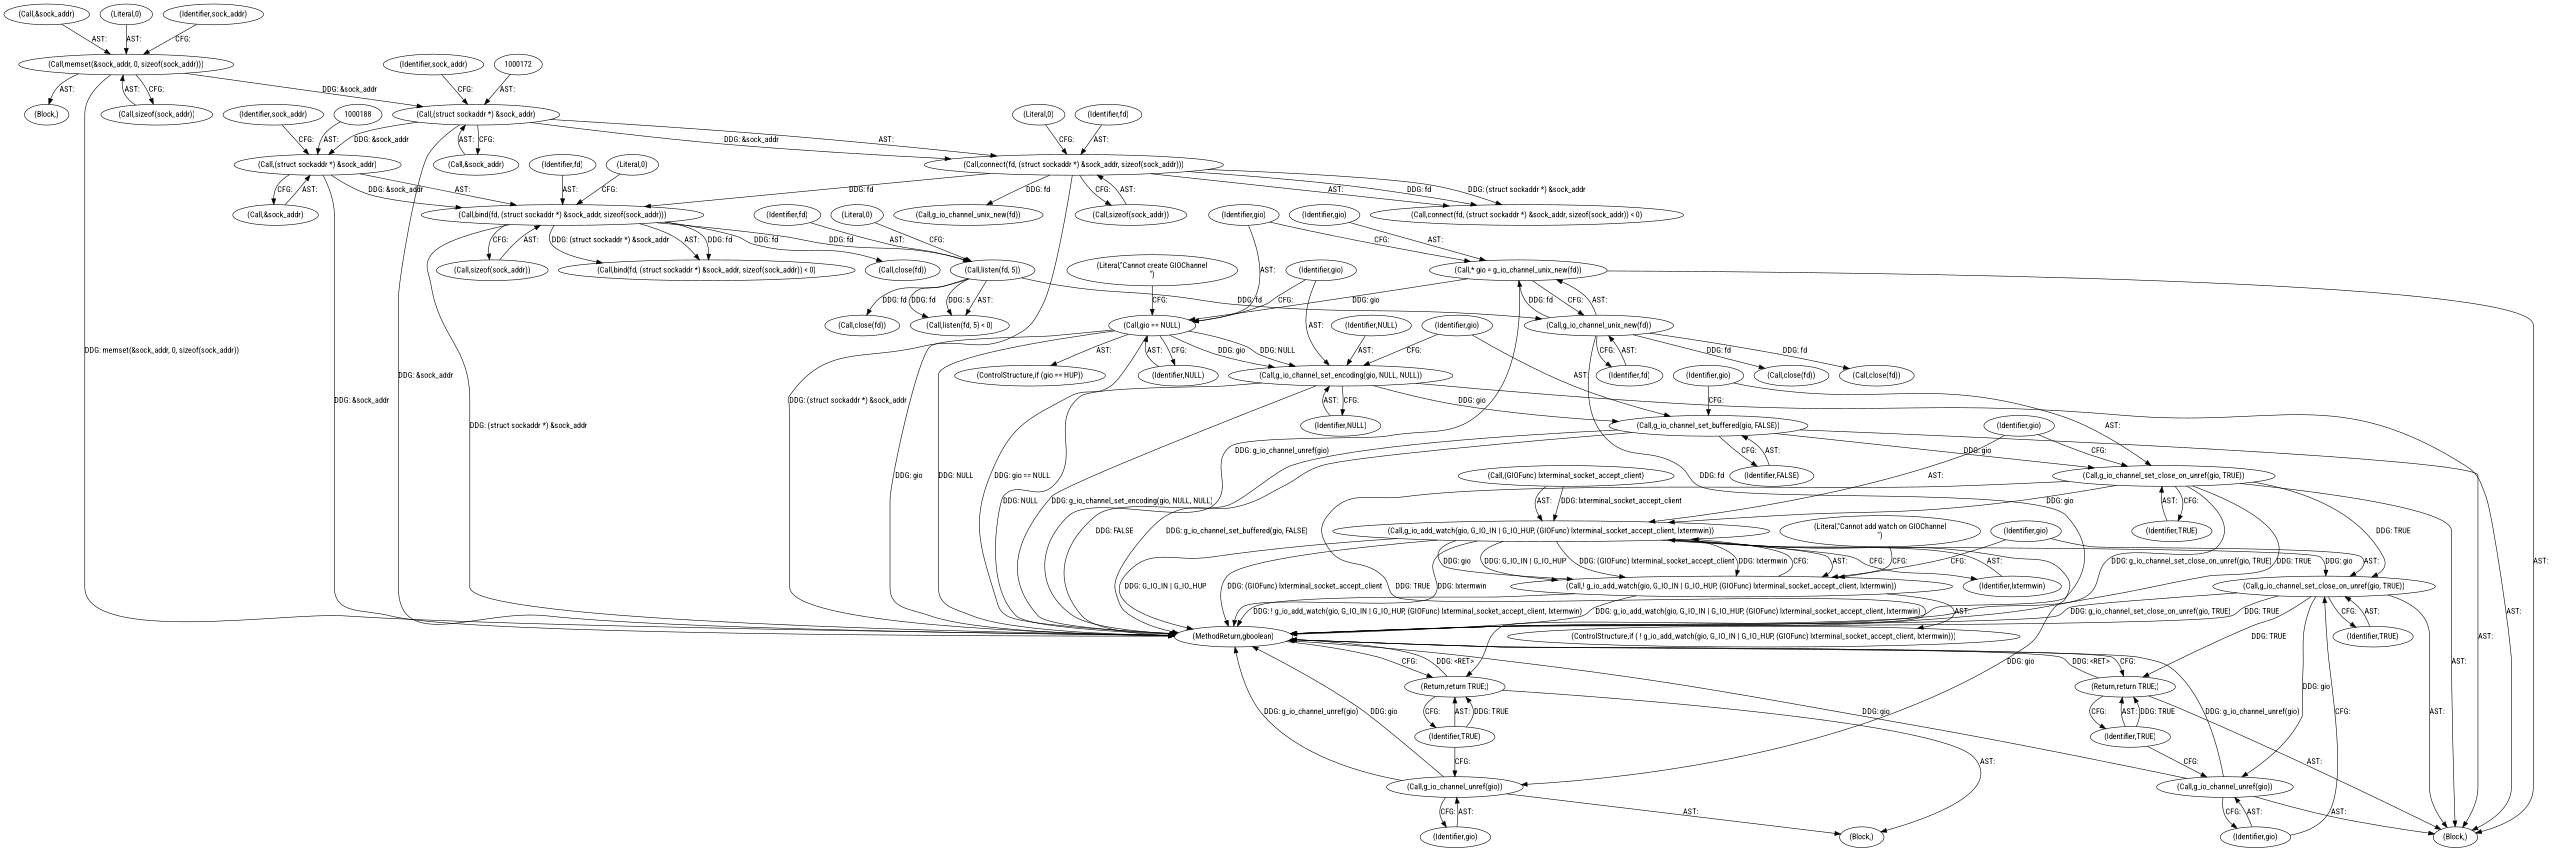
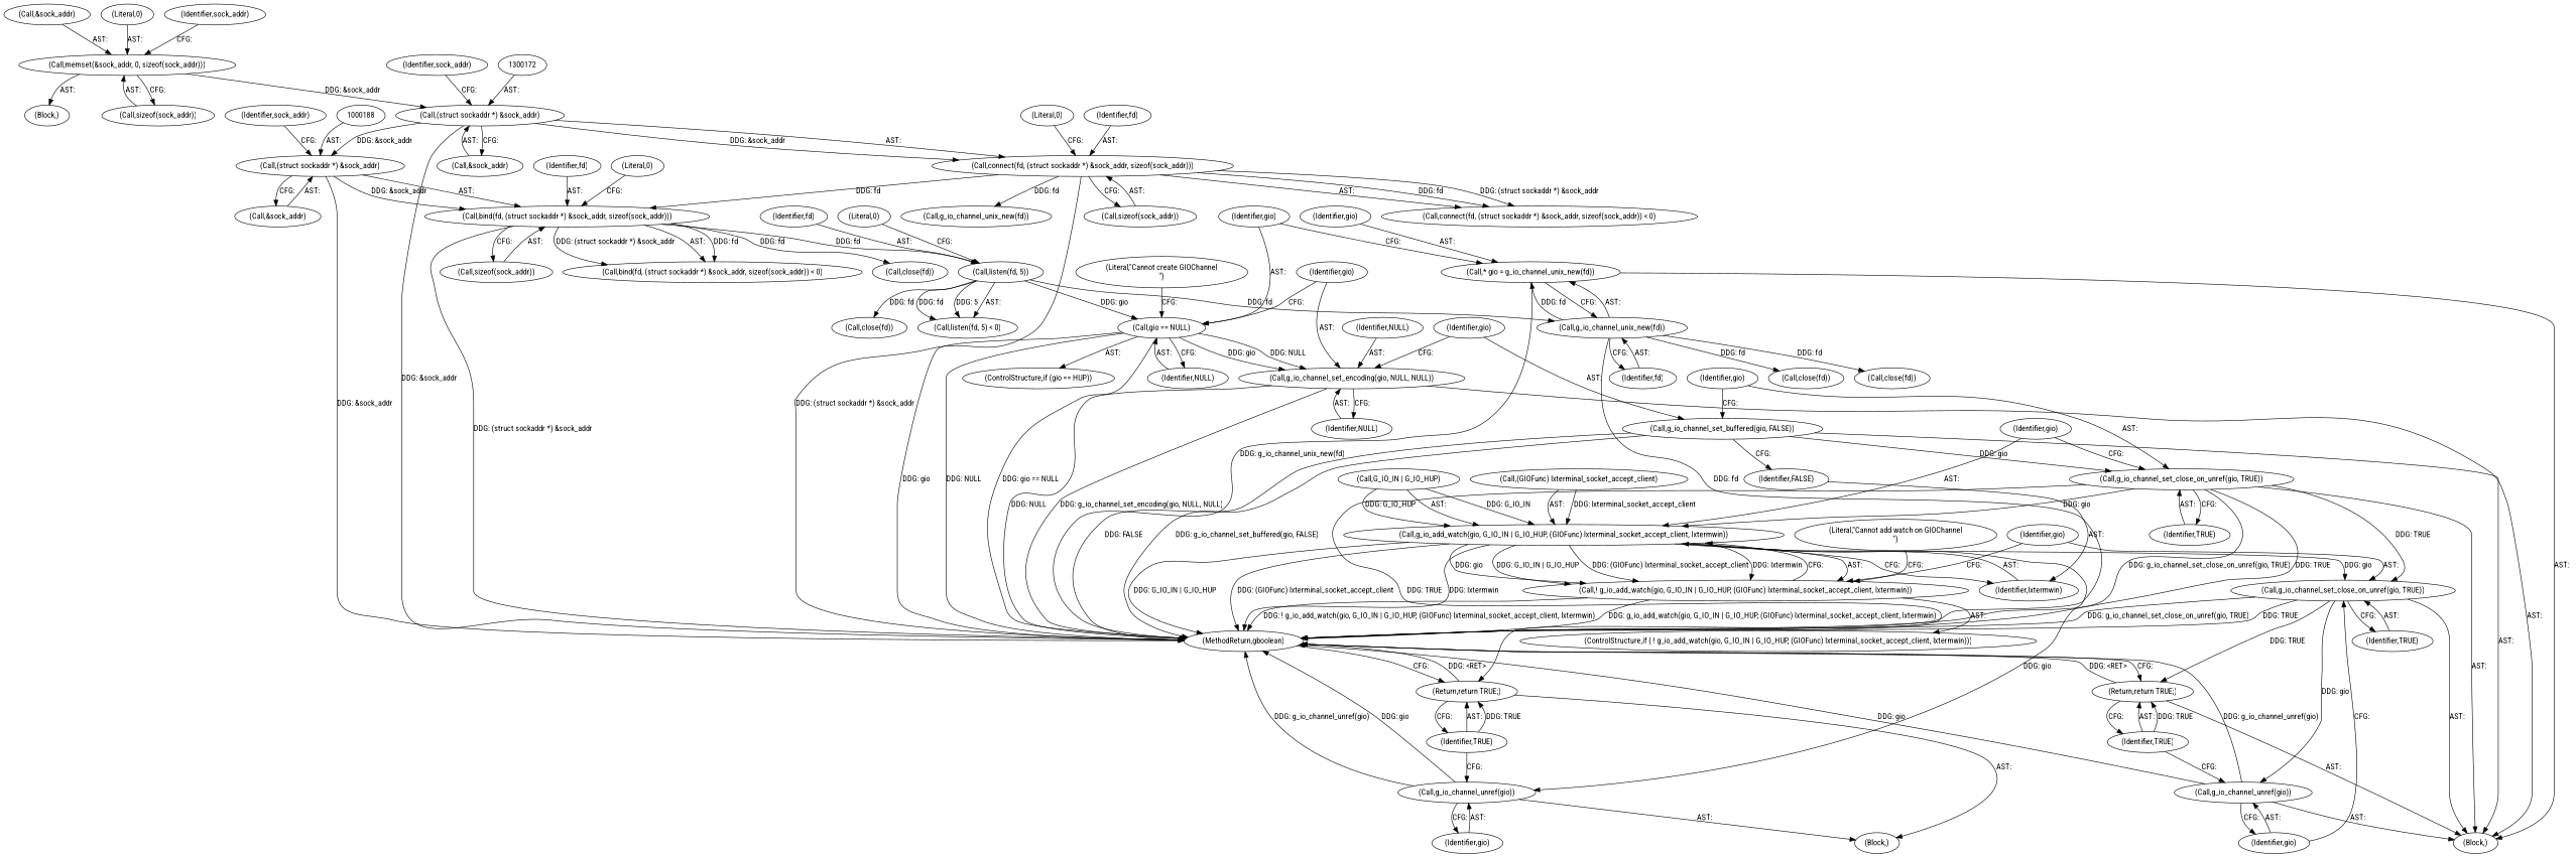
  digraph {
    fontname="Roboto Condensed"
    node [fontname="Roboto Condensed"]
    edge [fontname="Roboto Condensed"]
    n1 [label="(Call,g_io_channel_set_close_on_unref(gio, TRUE))"]
    n2 [label="(Call,g_io_add_watch(gio, G_IO_IN | G_IO_HUP, (GIOFunc) lxterminal_socket_accept_client, lxtermwin))"]
    n3 [label="(Call,g_io_channel_set_close_on_unref(gio, TRUE))"]
    n4 [label="(Return,return TRUE;)"]
    n5 [label="(Identifier,TRUE)"]
    n6 [label="(Block,)"]
    n7 [label="(MethodReturn,gboolean)"]
    n8 [label="(Call,! g_io_add_watch(gio, G_IO_IN | G_IO_HUP, (GIOFunc) lxterminal_socket_accept_client, lxtermwin))"]
    n9 [label="(Call,g_io_channel_unref(gio))"]
    n10 [label="(Identifier,lxtermwin)"]
    n11 [label="(Call,g_io_channel_unref(gio))"]
    n12 [label="(Return,return TRUE;)"]
    n13 [label="(Identifier,TRUE)"]
    n14 [label="(Block,)"]
    n15 [label="(Identifier,TRUE)"]
    n16 [label="(Call,g_io_channel_set_buffered(gio, FALSE))"]
    n17 [label="(Identifier,FALSE)"]
    n18 [label="(Call,g_io_channel_set_encoding(gio, NULL, NULL))"]
    n19 [label="(Identifier,NULL)"]
    n20 [label="(Call,gio == NULL)"]
    n21 [label="(ControlStructure,if (gio == HUP))"]
    n22 [label="(Identifier,NULL)"]
    n23 [label="(Call,* gio = g_io_channel_unix_new(fd))"]
    n24 [label="(Call,g_io_channel_unix_new(fd))"]
    n25 [label="(Call,close(fd))"]
    n26 [label="(Identifier,fd)"]
    n27 [label="(Call,close(fd))"]
    n28 [label="(Call,listen(fd, 5))"]
    n29 [label="(Call,listen(fd, 5) < 0)"]
    n30 [label="(Call,close(fd))"]
    n31 [label="(Call,bind(fd, (struct sockaddr *) &sock_addr, sizeof(sock_addr)))"]
    n32 [label="(Call,sizeof(sock_addr))"]
    n33 [label="(Call,bind(fd, (struct sockaddr *) &sock_addr, sizeof(sock_addr)) < 0)"]
    n34 [label="(Call,close(fd))"]
    n35 [label="(Call,connect(fd, (struct sockaddr *) &sock_addr, sizeof(sock_addr)))"]
    n36 [label="(Call,g_io_channel_unix_new(fd))"]
    n37 [label="(Call,sizeof(sock_addr))"]
    n38 [label="(Call,connect(fd, (struct sockaddr *) &sock_addr, sizeof(sock_addr)) < 0)"]
    n39 [label="(Call,(struct sockaddr *) &sock_addr)"]
    n40 [label="(Call,(struct sockaddr *) &sock_addr)"]
    n41 [label="(Call,&sock_addr)"]
    n42 [label="(Call,&sock_addr)"]
    n43 [label="(Call,memset(&sock_addr, 0, sizeof(sock_addr)))"]
    n44 [label="(Block,)"]
    n45 [label="(Call,sizeof(sock_addr))"]
    n46 [label="(ControlStructure,if ( ! g_io_add_watch(gio, G_IO_IN | G_IO_HUP, (GIOFunc) lxterminal_socket_accept_client, lxtermwin)))"]
    n47 [label="(Identifier,gio)"]
    n48 [label="(Identifier,gio)"]
    n49 [label="(Identifier,TRUE)"]
    n50 [label="(Identifier,gio)"]
    n51 [label="(Identifier,gio)"]
    n52 [label="(Identifier,gio)"]
    n53 [label="(Identifier,fd)"]
    n54 [label="(Literal,\"Cannot add watch on GIOChannel\n\")"]
    n55 [label="(Literal,0)"]
    n56 [label="(Identifier,gio)"]
    n57 [label="(Identifier,fd)"]
+   n58 [label="(Call,G_IO_IN | G_IO_HUP)"]
    n59 [label="(Call,(GIOFunc) lxterminal_socket_accept_client)"]
    n60 [label="(Call,&sock_addr)"]
    n61 [label="(Literal,\"Cannot create GIOChannel\n\")"]
    n62 [label="(Identifier,gio)"]
    n63 [label="(Identifier,gio)"]
    n64 [label="(Literal,0)"]
    n65 [label="(Identifier,sock_addr)"]
    n66 [label="(Identifier,sock_addr)"]
    n67 [label="(Identifier,sock_addr)"]
    n68 [label="(Identifier,fd)"]
    n69 [label="(Literal,0)"]
    n70 [label="(Identifier,NULL)"]
    n71 [label="(Literal,0)"]
    n72 [label="(Identifier,gio)"]
-   1000172
+   1000172 [label=1300172]
    1000188
    n1 -> n2 [label="DDG: gio"]
    n1 -> n3 [label="DDG: TRUE"]
    n1 -> n4 [label="DDG: TRUE"]
    n1 -> n5 [label="CFG: "]
    n1 -> n6 [label="AST: "]
    n1 -> n7 [label="DDG: g_io_channel_set_close_on_unref(gio, TRUE)"]
    n1 -> n7 [label="DDG: TRUE"]
    n2 -> n3 [label="DDG: gio"]
    n2 -> n7 [label="DDG: G_IO_IN | G_IO_HUP"]
    n2 -> n7 [label="DDG: (GIOFunc) lxterminal_socket_accept_client"]
    n2 -> n7 [label="DDG: lxtermwin"]
    n2 -> n8 [label="AST: "]
    n2 -> n8 [label="DDG: gio"]
    n2 -> n8 [label="DDG: G_IO_IN | G_IO_HUP"]
    n2 -> n8 [label="DDG: (GIOFunc) lxterminal_socket_accept_client"]
    n2 -> n8 [label="DDG: lxtermwin"]
    n2 -> n9 [label="DDG: gio"]
    n2 -> n10 [label="CFG: "]
    n3 -> n6 [label="AST: "]
    n3 -> n7 [label="DDG: g_io_channel_set_close_on_unref(gio, TRUE)"]
    n3 -> n7 [label="DDG: TRUE"]
    n3 -> n11 [label="DDG: gio"]
    n3 -> n12 [label="DDG: TRUE"]
    n3 -> n13 [label="CFG: "]
    n4 -> n7 [label="DDG: <RET>"]
    n4 -> n14 [label="AST: "]
    n4 -> n15 [label="CFG: "]
    n5 -> n1 [label="AST: "]
    n7 -> n4 [label="CFG: "]
    n7 -> n12 [label="CFG: "]
    n8 -> n2 [label="CFG: "]
    n8 -> n7 [label="DDG: ! g_io_add_watch(gio, G_IO_IN | G_IO_HUP, (GIOFunc) lxterminal_socket_accept_client, lxtermwin)"]
    n8 -> n7 [label="DDG: g_io_add_watch(gio, G_IO_IN | G_IO_HUP, (GIOFunc) lxterminal_socket_accept_client, lxtermwin)"]
    n8 -> n46 [label="AST: "]
    n9 -> n7 [label="DDG: g_io_channel_unref(gio)"]
    n9 -> n7 [label="DDG: gio"]
    n9 -> n14 [label="AST: "]
    n9 -> n47 [label="CFG: "]
    n10 -> n2 [label="AST: "]
    n11 -> n6 [label="AST: "]
    n11 -> n7 [label="DDG: g_io_channel_unref(gio)"]
    n11 -> n7 [label="DDG: gio"]
    n11 -> n48 [label="CFG: "]
    n12 -> n6 [label="AST: "]
    n12 -> n7 [label="DDG: <RET>"]
    n12 -> n49 [label="CFG: "]
    n13 -> n3 [label="AST: "]
    n15 -> n4 [label="AST: "]
    n15 -> n4 [label="DDG: TRUE"]
    n15 -> n9 [label="CFG: "]
    n16 -> n1 [label="DDG: gio"]
    n16 -> n6 [label="AST: "]
    n16 -> n7 [label="DDG: FALSE"]
    n16 -> n7 [label="DDG: g_io_channel_set_buffered(gio, FALSE)"]
    n16 -> n17 [label="CFG: "]
-   n17 -> n16 [label="AST: "]
+   n17 -> n10 [label="AST: "]
    n18 -> n6 [label="AST: "]
    n18 -> n7 [label="DDG: NULL"]
    n18 -> n7 [label="DDG: g_io_channel_set_encoding(gio, NULL, NULL)"]
-   n18 -> n16 [label="DDG: gio"]
    n18 -> n19 [label="CFG: "]
    n19 -> n18 [label="AST: "]
    n20 -> n7 [label="DDG: gio"]
    n20 -> n7 [label="DDG: NULL"]
    n20 -> n7 [label="DDG: gio == NULL"]
    n20 -> n18 [label="DDG: gio"]
    n20 -> n18 [label="DDG: NULL"]
    n20 -> n21 [label="AST: "]
    n20 -> n22 [label="CFG: "]
    n22 -> n20 [label="AST: "]
    n23 -> n6 [label="AST: "]
-   n23 -> n7 [label="DDG: g_io_channel_unref(gio)"]
-   n23 -> n20 [label="DDG: gio"]
+   n23 -> n7 [label="DDG: g_io_channel_unix_new(fd)"]
+   n28 -> n20 [label="DDG: gio"]
    n23 -> n24 [label="CFG: "]
    n24 -> n7 [label="DDG: fd"]
    n24 -> n23 [label="AST: "]
    n24 -> n23 [label="DDG: fd"]
    n24 -> n25 [label="DDG: fd"]
    n24 -> n26 [label="CFG: "]
    n24 -> n27 [label="DDG: fd"]
    n26 -> n24 [label="AST: "]
    n28 -> n24 [label="DDG: fd"]
    n28 -> n29 [label="AST: "]
    n28 -> n29 [label="DDG: fd"]
    n28 -> n29 [label="DDG: 5"]
    n28 -> n30 [label="DDG: fd"]
    n31 -> n7 [label="DDG: (struct sockaddr *) &sock_addr"]
    n31 -> n28 [label="DDG: fd"]
    n31 -> n32 [label="CFG: "]
    n31 -> n33 [label="AST: "]
    n31 -> n33 [label="DDG: fd"]
    n31 -> n33 [label="DDG: (struct sockaddr *) &sock_addr"]
    n31 -> n34 [label="DDG: fd"]
    n32 -> n31 [label="AST: "]
    n35 -> n7 [label="DDG: (struct sockaddr *) &sock_addr"]
    n35 -> n31 [label="DDG: fd"]
    n35 -> n36 [label="DDG: fd"]
    n35 -> n37 [label="CFG: "]
    n35 -> n38 [label="AST: "]
    n35 -> n38 [label="DDG: fd"]
    n35 -> n38 [label="DDG: (struct sockaddr *) &sock_addr"]
    n37 -> n35 [label="AST: "]
    n39 -> n7 [label="DDG: &sock_addr"]
    n39 -> n35 [label="AST: "]
    n39 -> n35 [label="DDG: &sock_addr"]
    n39 -> n40 [label="DDG: &sock_addr"]
    n39 -> n41 [label="CFG: "]
    n40 -> n7 [label="DDG: &sock_addr"]
    n40 -> n31 [label="AST: "]
    n40 -> n31 [label="DDG: &sock_addr"]
    n40 -> n42 [label="CFG: "]
    n41 -> n39 [label="AST: "]
    n42 -> n40 [label="AST: "]
-   n43 -> n7 [label="DDG: memset(&sock_addr, 0, sizeof(sock_addr))"]
    n43 -> n39 [label="DDG: &sock_addr"]
    n43 -> n44 [label="AST: "]
    n43 -> n45 [label="CFG: "]
    n45 -> n43 [label="AST: "]
    n47 -> n9 [label="AST: "]
    n48 -> n3 [label="CFG: "]
    n48 -> n11 [label="AST: "]
    n49 -> n11 [label="CFG: "]
    n49 -> n12 [label="AST: "]
    n49 -> n12 [label="DDG: TRUE"]
    n50 -> n1 [label="AST: "]
    n50 -> n16 [label="CFG: "]
    n51 -> n23 [label="AST: "]
    n52 -> n1 [label="CFG: "]
    n52 -> n2 [label="AST: "]
    n53 -> n31 [label="AST: "]
    n54 -> n8 [label="CFG: "]
    n55 -> n35 [label="CFG: "]
    n56 -> n20 [label="AST: "]
    n56 -> n23 [label="CFG: "]
    n57 -> n28 [label="AST: "]
+   n58 -> n2 [label="AST: "]
+   n58 -> n2 [label="DDG: G_IO_IN"]
+   n58 -> n2 [label="DDG: G_IO_HUP"]
    n59 -> n2 [label="AST: "]
    n59 -> n2 [label="DDG: lxterminal_socket_accept_client"]
    n60 -> n43 [label="AST: "]
    n61 -> n20 [label="CFG: "]
    n62 -> n3 [label="AST: "]
    n62 -> n8 [label="CFG: "]
    n63 -> n18 [label="AST: "]
    n63 -> n20 [label="CFG: "]
    n64 -> n43 [label="AST: "]
    n65 -> n43 [label="CFG: "]
    n66 -> n39 [label="CFG: "]
    n67 -> n40 [label="CFG: "]
    n68 -> n35 [label="AST: "]
    n69 -> n28 [label="CFG: "]
    n70 -> n18 [label="AST: "]
    n71 -> n31 [label="CFG: "]
    n72 -> n16 [label="AST: "]
    n72 -> n18 [label="CFG: "]
    1000172 -> n39 [label="AST: "]
    1000188 -> n40 [label="AST: "]
  }
